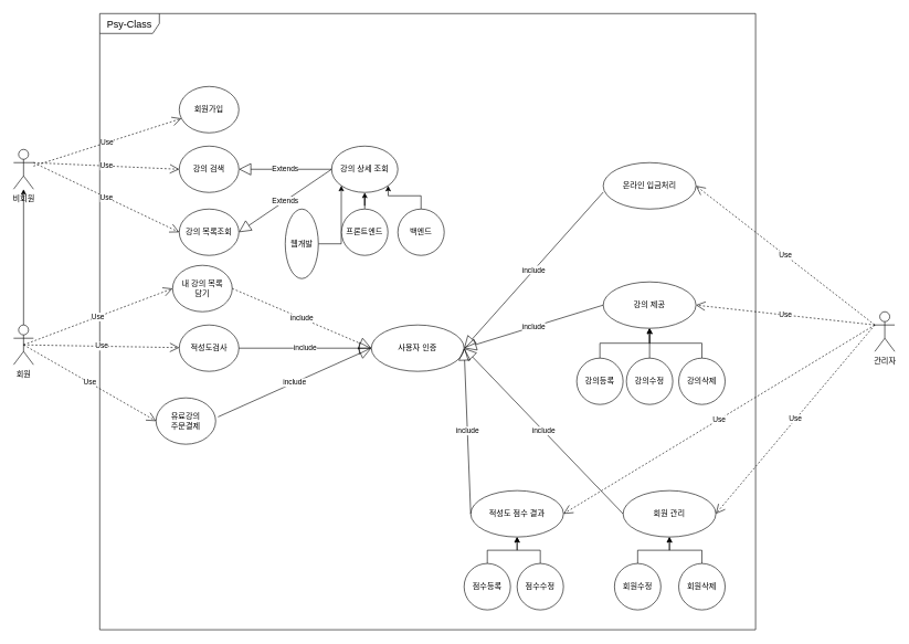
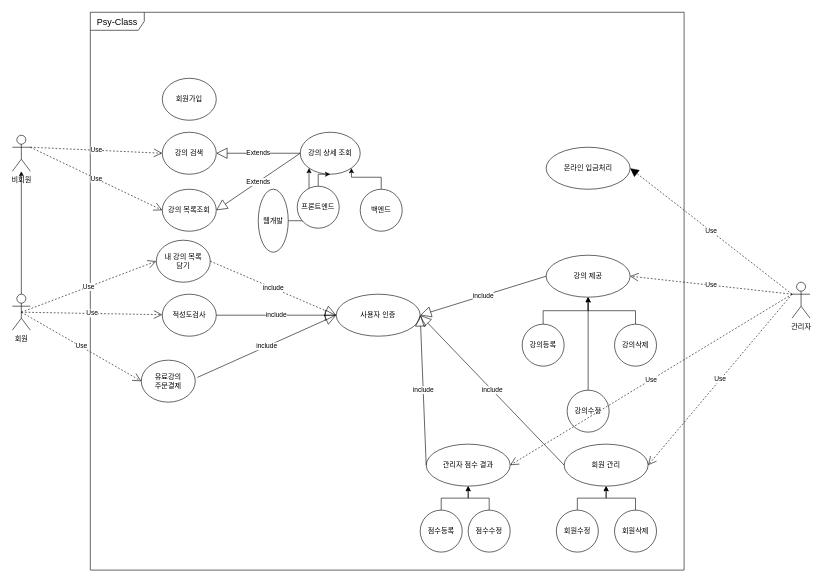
  <mxCell id="0" />
  <mxCell id="1" parent="0" />
  <mxCell id="2" value="관리자" style="shape=umlActor;verticalLabelPosition=bottom;verticalAlign=top;html=1;" parent="1" vertex="1"><mxGeometry x="1320" y="470" width="30" height="60" as="geometry" /></mxCell>
  <mxCell id="3" value="비회원" style="shape=umlActor;verticalLabelPosition=bottom;verticalAlign=top;html=1;" parent="1" vertex="1"><mxGeometry x="20" y="225" width="30" height="60" as="geometry" /></mxCell>
  <mxCell id="4" value="&lt;font style=&quot;font-size: 15px;&quot;&gt;Psy-Class&lt;/font&gt;" style="shape=umlFrame;whiteSpace=wrap;html=1;pointerEvents=0;width=90;height=30;" parent="1" vertex="1"><mxGeometry x="150" y="20" width="990" height="930" as="geometry" /></mxCell>
  <mxCell id="5" value="강의 검색" style="ellipse;whiteSpace=wrap;html=1;" parent="1" vertex="1"><mxGeometry x="270" y="220" width="90" height="70" as="geometry" /></mxCell>
  <mxCell id="6" value="강의 상세 조회" style="ellipse;whiteSpace=wrap;html=1;" parent="1" vertex="1"><mxGeometry x="500" y="220" width="100" height="70" as="geometry" /></mxCell>
  <mxCell id="7" value="회원가입" style="ellipse;whiteSpace=wrap;html=1;" parent="1" vertex="1"><mxGeometry x="270" y="130" width="90" height="70" as="geometry" /></mxCell>
  <mxCell id="8" value="강의 목록조회" style="ellipse;whiteSpace=wrap;html=1;" parent="1" vertex="1"><mxGeometry x="270" y="315" width="90" height="70" as="geometry" /></mxCell>
  <mxCell id="9" value="Extends" style="endArrow=block;endSize=16;endFill=0;html=1;rounded=0;" parent="1" source="6" target="5" edge="1"><mxGeometry width="160" relative="1" as="geometry"><mxPoint x="430" y="350" as="sourcePoint" /><mxPoint x="590" y="350" as="targetPoint" /></mxGeometry></mxCell>
  <mxCell id="10" style="edgeStyle=orthogonalEdgeStyle;rounded=0;orthogonalLoop=1;jettySize=auto;html=1;entryX=0;entryY=1;entryDx=0;entryDy=0;" parent="1" source="11" target="6" edge="1"><mxGeometry relative="1" as="geometry" /></mxCell>
  <mxCell id="11" value="웹개발" style="ellipse;whiteSpace=wrap;html=1;" parent="1" vertex="1"><mxGeometry x="430" y="315" width="50" height="105" as="geometry" /></mxCell>
  <mxCell id="12" value="" style="edgeStyle=orthogonalEdgeStyle;rounded=0;orthogonalLoop=1;jettySize=auto;html=1;" parent="1" source="13" target="6" edge="1"><mxGeometry relative="1" as="geometry" /></mxCell>
- <mxCell id="13" value="프론트엔드" style="ellipse;whiteSpace=wrap;html=1;" parent="1" vertex="1"><mxGeometry x="515" y="315" width="70" height="70" as="geometry" /></mxCell>
- <mxCell id="14" value="Use" style="endArrow=open;endSize=12;dashed=1;html=1;rounded=0;" parent="1" source="3" target="7" edge="1"><mxGeometry width="160" relative="1" as="geometry"><mxPoint x="430" y="350" as="sourcePoint" /><mxPoint x="590" y="350" as="targetPoint" /></mxGeometry></mxCell>
+ <mxCell id="13" value="프론트엔드" style="ellipse;whiteSpace=wrap;html=1;" parent="1" vertex="1"><mxGeometry x="495" y="310" width="70" height="70" as="geometry" /></mxCell>
  <mxCell id="15" value="Use" style="endArrow=open;endSize=12;dashed=1;html=1;rounded=0;entryX=0;entryY=0.5;entryDx=0;entryDy=0;exitX=1;exitY=0.333;exitDx=0;exitDy=0;exitPerimeter=0;" parent="1" source="3" target="5" edge="1"><mxGeometry width="160" relative="1" as="geometry"><mxPoint x="150" y="240" as="sourcePoint" /><mxPoint x="310" y="240" as="targetPoint" /></mxGeometry></mxCell>
  <mxCell id="16" value="Use" style="endArrow=open;endSize=12;dashed=1;html=1;rounded=0;exitX=1;exitY=0.333;exitDx=0;exitDy=0;exitPerimeter=0;entryX=0;entryY=0.5;entryDx=0;entryDy=0;" parent="1" source="3" target="8" edge="1"><mxGeometry width="160" relative="1" as="geometry"><mxPoint x="430" y="350" as="sourcePoint" /><mxPoint x="590" y="350" as="targetPoint" /></mxGeometry></mxCell>
  <mxCell id="17" value="" style="edgeStyle=orthogonalEdgeStyle;rounded=0;orthogonalLoop=1;jettySize=auto;html=1;" parent="1" source="18" target="3" edge="1"><mxGeometry relative="1" as="geometry" /></mxCell>
  <mxCell id="18" value="회원" style="shape=umlActor;verticalLabelPosition=bottom;verticalAlign=top;html=1;" parent="1" vertex="1"><mxGeometry x="20" y="490" width="30" height="60" as="geometry" /></mxCell>
  <mxCell id="19" value="Extends" style="endArrow=block;endSize=16;endFill=0;html=1;rounded=0;entryX=1;entryY=0.5;entryDx=0;entryDy=0;exitX=0;exitY=0.5;exitDx=0;exitDy=0;" parent="1" source="6" target="8" edge="1"><mxGeometry width="160" relative="1" as="geometry"><mxPoint x="510" y="265" as="sourcePoint" /><mxPoint x="420" y="265" as="targetPoint" /></mxGeometry></mxCell>
  <mxCell id="20" value="내 강의 목록&lt;br&gt;담기" style="ellipse;whiteSpace=wrap;html=1;" parent="1" vertex="1"><mxGeometry x="260" y="400" width="90" height="70" as="geometry" /></mxCell>
- <mxCell id="21" value="적성도 점수 결과" style="ellipse;whiteSpace=wrap;html=1;" parent="1" vertex="1"><mxGeometry x="710" y="740" width="140" height="70" as="geometry" /></mxCell>
+ <mxCell id="21" value="관리자 점수 결과" style="ellipse;whiteSpace=wrap;html=1;" parent="1" vertex="1"><mxGeometry x="710" y="740" width="140" height="70" as="geometry" /></mxCell>
  <mxCell id="22" value="적성도검사" style="ellipse;whiteSpace=wrap;html=1;" parent="1" vertex="1"><mxGeometry x="270" y="490" width="90" height="70" as="geometry" /></mxCell>
  <mxCell id="23" value="유료강의&lt;br&gt;주문결제" style="ellipse;whiteSpace=wrap;html=1;" parent="1" vertex="1"><mxGeometry x="235" y="600" width="90" height="70" as="geometry" /></mxCell>
  <mxCell id="24" style="edgeStyle=orthogonalEdgeStyle;rounded=0;orthogonalLoop=1;jettySize=auto;html=1;entryX=1;entryY=1;entryDx=0;entryDy=0;" parent="1" source="25" target="6" edge="1"><mxGeometry relative="1" as="geometry" /></mxCell>
  <mxCell id="25" value="백엔드" style="ellipse;whiteSpace=wrap;html=1;" parent="1" vertex="1"><mxGeometry x="600" y="315" width="70" height="70" as="geometry" /></mxCell>
  <mxCell id="26" value="Use" style="endArrow=open;endSize=12;dashed=1;html=1;rounded=0;exitX=0.5;exitY=0.5;exitDx=0;exitDy=0;exitPerimeter=0;" parent="1" source="18" target="22" edge="1"><mxGeometry width="160" relative="1" as="geometry"><mxPoint x="430" y="420" as="sourcePoint" /><mxPoint x="590" y="420" as="targetPoint" /></mxGeometry></mxCell>
  <mxCell id="27" value="Use" style="endArrow=open;endSize=12;dashed=1;html=1;rounded=0;exitX=0.5;exitY=0.5;exitDx=0;exitDy=0;exitPerimeter=0;entryX=0;entryY=0.5;entryDx=0;entryDy=0;" parent="1" source="18" target="20" edge="1"><mxGeometry width="160" relative="1" as="geometry"><mxPoint x="165" y="540" as="sourcePoint" /><mxPoint x="280" y="536" as="targetPoint" /></mxGeometry></mxCell>
  <mxCell id="28" value="Use" style="endArrow=open;endSize=12;dashed=1;html=1;rounded=0;exitX=0.5;exitY=0.5;exitDx=0;exitDy=0;exitPerimeter=0;entryX=0;entryY=0.5;entryDx=0;entryDy=0;" parent="1" source="18" target="23" edge="1"><mxGeometry width="160" relative="1" as="geometry"><mxPoint x="175" y="550" as="sourcePoint" /><mxPoint x="290" y="546" as="targetPoint" /></mxGeometry></mxCell>
  <mxCell id="29" value="강의 제공" style="ellipse;whiteSpace=wrap;html=1;" parent="1" vertex="1"><mxGeometry x="910" y="425" width="140" height="70" as="geometry" /></mxCell>
  <mxCell id="30" value="온라인 입금처리" style="ellipse;whiteSpace=wrap;html=1;" parent="1" vertex="1"><mxGeometry x="910" y="245" width="140" height="70" as="geometry" /></mxCell>
  <mxCell id="31" value="사용자 인증" style="ellipse;whiteSpace=wrap;html=1;" parent="1" vertex="1"><mxGeometry x="560" y="490" width="140" height="70" as="geometry" /></mxCell>
  <mxCell id="32" value="" style="edgeStyle=orthogonalEdgeStyle;rounded=0;orthogonalLoop=1;jettySize=auto;html=1;" parent="1" source="33" target="29" edge="1"><mxGeometry relative="1" as="geometry" /></mxCell>
  <mxCell id="33" value="강의삭제" style="ellipse;whiteSpace=wrap;html=1;" parent="1" vertex="1"><mxGeometry x="1024" y="540" width="70" height="70" as="geometry" /></mxCell>
  <mxCell id="34" value="" style="edgeStyle=orthogonalEdgeStyle;rounded=0;orthogonalLoop=1;jettySize=auto;html=1;" parent="1" source="35" target="29" edge="1"><mxGeometry relative="1" as="geometry" /></mxCell>
- <mxCell id="35" value="강의수정" style="ellipse;whiteSpace=wrap;html=1;" parent="1" vertex="1"><mxGeometry x="945" y="540" width="70" height="70" as="geometry" /></mxCell>
+ <mxCell id="35" value="강의수정" style="ellipse;whiteSpace=wrap;html=1;" parent="1" vertex="1"><mxGeometry x="945" y="650" width="70" height="70" as="geometry" /></mxCell>
  <mxCell id="36" value="" style="edgeStyle=orthogonalEdgeStyle;rounded=0;orthogonalLoop=1;jettySize=auto;html=1;" parent="1" source="37" target="29" edge="1"><mxGeometry relative="1" as="geometry" /></mxCell>
  <mxCell id="37" value="강의등록" style="ellipse;whiteSpace=wrap;html=1;" parent="1" vertex="1"><mxGeometry x="870" y="540" width="70" height="70" as="geometry" /></mxCell>
  <mxCell id="38" value="include" style="endArrow=block;endSize=16;endFill=0;html=1;rounded=0;entryX=1;entryY=0.5;entryDx=0;entryDy=0;exitX=0;exitY=0.5;exitDx=0;exitDy=0;" parent="1" source="29" target="31" edge="1"><mxGeometry width="160" relative="1" as="geometry"><mxPoint x="690" y="600" as="sourcePoint" /><mxPoint x="850" y="600" as="targetPoint" /></mxGeometry></mxCell>
  <mxCell id="39" value="" style="edgeStyle=orthogonalEdgeStyle;rounded=0;orthogonalLoop=1;jettySize=auto;html=1;" parent="1" source="40" target="21" edge="1"><mxGeometry relative="1" as="geometry" /></mxCell>
  <mxCell id="40" value="점수수정" style="ellipse;whiteSpace=wrap;html=1;" parent="1" vertex="1"><mxGeometry x="780" y="850" width="70" height="70" as="geometry" /></mxCell>
  <mxCell id="41" value="" style="edgeStyle=orthogonalEdgeStyle;rounded=0;orthogonalLoop=1;jettySize=auto;html=1;" parent="1" source="42" target="21" edge="1"><mxGeometry relative="1" as="geometry" /></mxCell>
  <mxCell id="42" value="점수등록" style="ellipse;whiteSpace=wrap;html=1;" parent="1" vertex="1"><mxGeometry x="700" y="850" width="70" height="70" as="geometry" /></mxCell>
  <mxCell id="43" value="include" style="endArrow=block;endSize=16;endFill=0;html=1;rounded=0;entryX=1;entryY=0.5;entryDx=0;entryDy=0;exitX=0;exitY=0.5;exitDx=0;exitDy=0;" parent="1" source="21" target="31" edge="1"><mxGeometry width="160" relative="1" as="geometry"><mxPoint x="900" y="375" as="sourcePoint" /><mxPoint x="710" y="535" as="targetPoint" /></mxGeometry></mxCell>
  <mxCell id="44" value="include" style="endArrow=block;endSize=16;endFill=0;html=1;rounded=0;exitX=1;exitY=0.5;exitDx=0;exitDy=0;" parent="1" source="22" target="31" edge="1"><mxGeometry width="160" relative="1" as="geometry"><mxPoint x="540" y="660" as="sourcePoint" /><mxPoint x="350" y="820" as="targetPoint" /></mxGeometry></mxCell>
  <mxCell id="45" value="include" style="endArrow=block;endSize=16;endFill=0;html=1;rounded=0;entryX=0;entryY=0.5;entryDx=0;entryDy=0;exitX=1;exitY=0.5;exitDx=0;exitDy=0;dashed=1;" parent="1" source="20" target="31" edge="1"><mxGeometry width="160" relative="1" as="geometry"><mxPoint x="700" y="330" as="sourcePoint" /><mxPoint x="510" y="490" as="targetPoint" /></mxGeometry></mxCell>
  <mxCell id="46" value="include" style="endArrow=block;endSize=16;endFill=0;html=1;rounded=0;entryX=0;entryY=0.5;entryDx=0;entryDy=0;exitX=1.039;exitY=0.411;exitDx=0;exitDy=0;exitPerimeter=0;" parent="1" source="23" target="31" edge="1"><mxGeometry width="160" relative="1" as="geometry"><mxPoint x="920" y="395" as="sourcePoint" /><mxPoint x="730" y="555" as="targetPoint" /></mxGeometry></mxCell>
- <mxCell id="47" value="include" style="endArrow=block;endSize=16;endFill=0;html=1;rounded=0;exitX=0.001;exitY=0.635;exitDx=0;exitDy=0;exitPerimeter=0;entryX=1;entryY=0.5;entryDx=0;entryDy=0;" parent="1" source="30" target="31" edge="1"><mxGeometry width="160" relative="1" as="geometry"><mxPoint x="927" y="350" as="sourcePoint" /><mxPoint x="700" y="520" as="targetPoint" /></mxGeometry></mxCell>
- <mxCell id="48" value="Use" style="endArrow=open;endSize=12;dashed=1;html=1;rounded=0;exitX=0;exitY=0.333;exitDx=0;exitDy=0;exitPerimeter=0;entryX=1;entryY=0.5;entryDx=0;entryDy=0;" parent="1" source="2" target="30" edge="1"><mxGeometry width="160" relative="1" as="geometry"><mxPoint x="1160" y="290" as="sourcePoint" /><mxPoint x="1320" y="290" as="targetPoint" /></mxGeometry></mxCell>
+ <mxCell id="48" value="Use" style="endArrow=block;endSize=12;dashed=1;html=1;rounded=0;exitX=0;exitY=0.333;exitDx=0;exitDy=0;exitPerimeter=0;entryX=1;entryY=0.5;entryDx=0;entryDy=0;" parent="1" source="2" target="30" edge="1"><mxGeometry width="160" relative="1" as="geometry"><mxPoint x="1160" y="290" as="sourcePoint" /><mxPoint x="1320" y="290" as="targetPoint" /></mxGeometry></mxCell>
  <mxCell id="49" value="Use" style="endArrow=open;endSize=12;dashed=1;html=1;rounded=0;exitX=0;exitY=0.333;exitDx=0;exitDy=0;exitPerimeter=0;entryX=1;entryY=0.5;entryDx=0;entryDy=0;" parent="1" source="2" target="29" edge="1"><mxGeometry width="160" relative="1" as="geometry"><mxPoint x="1260" y="410" as="sourcePoint" /><mxPoint x="1060" y="290" as="targetPoint" /></mxGeometry></mxCell>
  <mxCell id="50" value="Use" style="endArrow=open;endSize=12;dashed=1;html=1;rounded=0;exitX=0;exitY=0.333;exitDx=0;exitDy=0;exitPerimeter=0;entryX=1;entryY=0.5;entryDx=0;entryDy=0;" parent="1" source="2" target="21" edge="1"><mxGeometry width="160" relative="1" as="geometry"><mxPoint x="1270" y="420" as="sourcePoint" /><mxPoint x="1070" y="300" as="targetPoint" /></mxGeometry></mxCell>
  <mxCell id="51" value="회원 관리" style="ellipse;whiteSpace=wrap;html=1;" parent="1" vertex="1"><mxGeometry x="940" y="740" width="140" height="70" as="geometry" /></mxCell>
  <mxCell id="52" value="" style="edgeStyle=orthogonalEdgeStyle;rounded=0;orthogonalLoop=1;jettySize=auto;html=1;" parent="1" source="53" target="51" edge="1"><mxGeometry relative="1" as="geometry" /></mxCell>
  <mxCell id="53" value="회원수정" style="ellipse;whiteSpace=wrap;html=1;" parent="1" vertex="1"><mxGeometry x="927" y="850" width="70" height="70" as="geometry" /></mxCell>
  <mxCell id="54" value="" style="edgeStyle=orthogonalEdgeStyle;rounded=0;orthogonalLoop=1;jettySize=auto;html=1;" parent="1" source="55" target="51" edge="1"><mxGeometry relative="1" as="geometry" /></mxCell>
  <mxCell id="55" value="회원삭제" style="ellipse;whiteSpace=wrap;html=1;" parent="1" vertex="1"><mxGeometry x="1024" y="850" width="70" height="70" as="geometry" /></mxCell>
  <mxCell id="56" value="include" style="endArrow=block;endSize=16;endFill=0;html=1;rounded=0;exitX=0;exitY=0.5;exitDx=0;exitDy=0;entryX=1;entryY=0.5;entryDx=0;entryDy=0;" parent="1" source="51" target="31" edge="1"><mxGeometry width="160" relative="1" as="geometry"><mxPoint x="920" y="470" as="sourcePoint" /><mxPoint x="710" y="535" as="targetPoint" /></mxGeometry></mxCell>
  <mxCell id="57" value="Use" style="endArrow=open;endSize=12;dashed=1;html=1;rounded=0;entryX=1;entryY=0.5;entryDx=0;entryDy=0;exitX=0;exitY=0.333;exitDx=0;exitDy=0;exitPerimeter=0;" parent="1" source="2" target="51" edge="1"><mxGeometry width="160" relative="1" as="geometry"><mxPoint x="1250" y="400" as="sourcePoint" /><mxPoint x="860" y="785" as="targetPoint" /></mxGeometry></mxCell>
